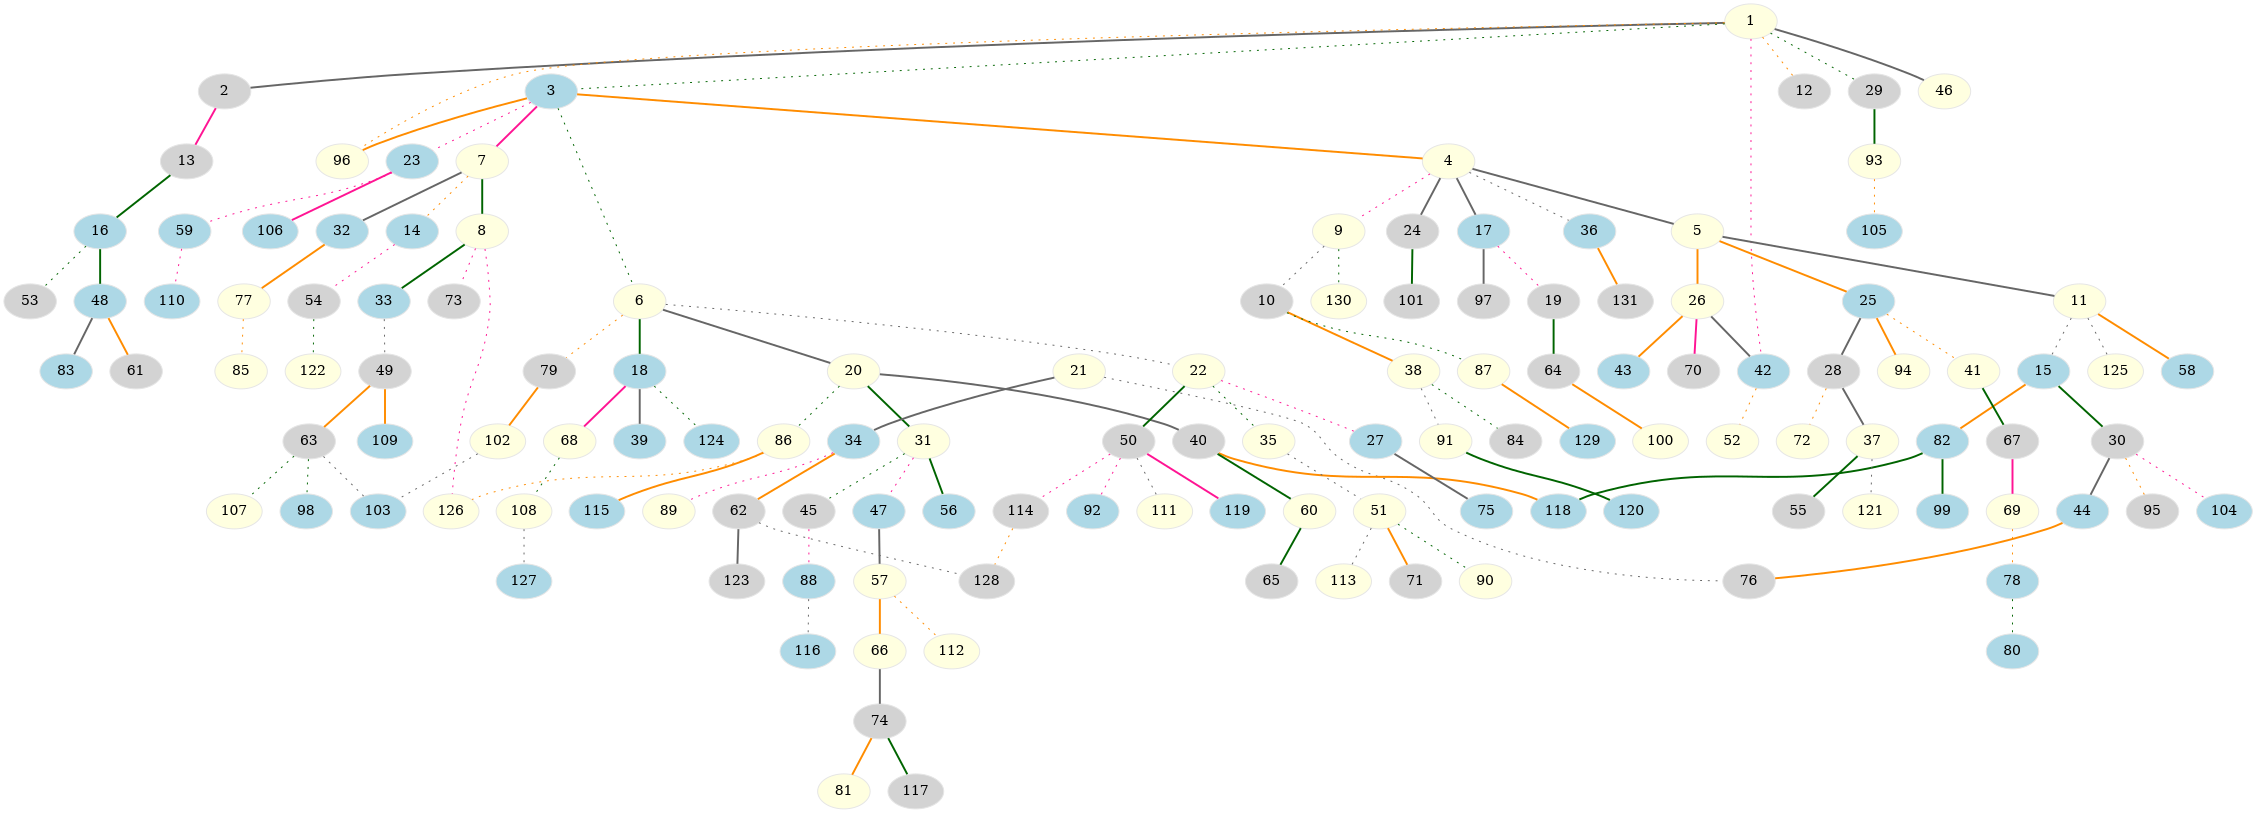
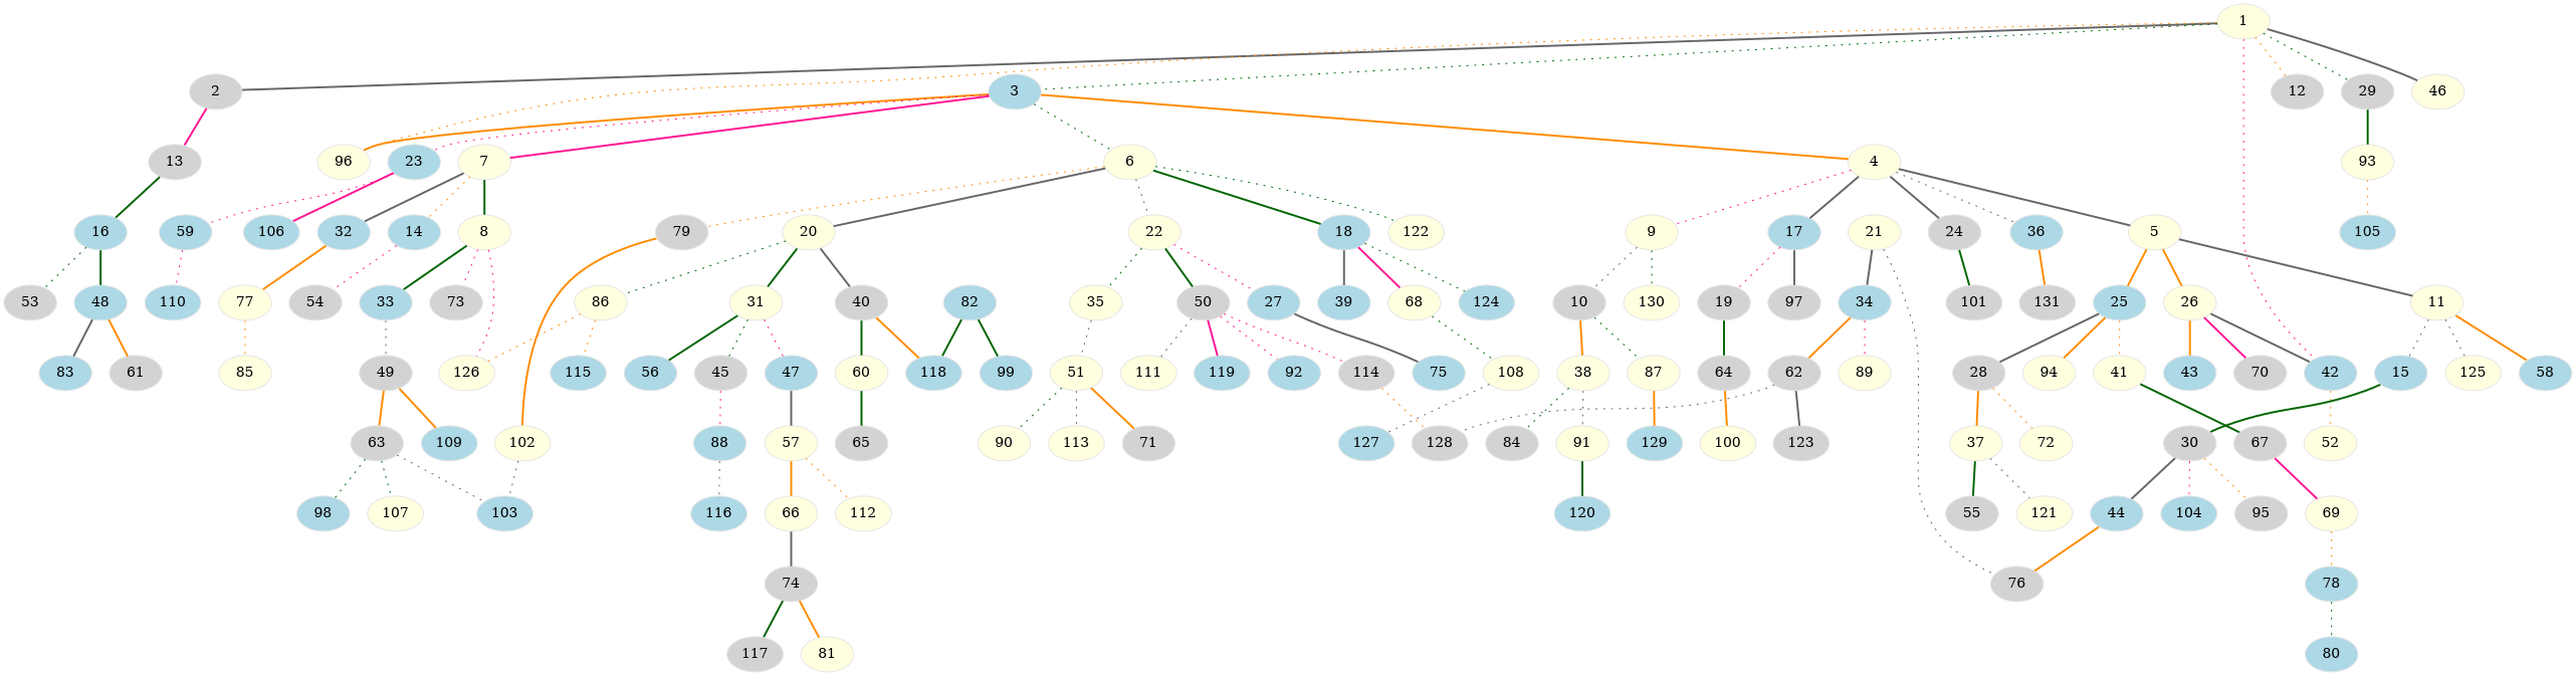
  graph {
    node [color=gray90 fillcolor=lightyellow style=filled]
    edge [color=gray40 style=bold]
    2 [fillcolor=lightgrey]
    1
    3 [fillcolor=lightblue]
    12 [fillcolor=lightgrey]
    29 [fillcolor=lightgrey]
    42 [fillcolor=lightblue]
    46
    96
    13 [fillcolor=lightgrey]
    4
    6
    7
    23 [fillcolor=lightblue]
    93
    52
    16 [fillcolor=lightblue]
    5
    9
    17 [fillcolor=lightblue]
    24 [fillcolor=lightgrey]
    36 [fillcolor=lightblue]
    18 [fillcolor=lightblue]
    20
    22
    79 [fillcolor=lightgrey]
    122
    8
    14 [fillcolor=lightblue]
    32 [fillcolor=lightblue]
    59 [fillcolor=lightblue]
    106 [fillcolor=lightblue]
    11
    25 [fillcolor=lightblue]
    26
    10 [fillcolor=lightgrey]
    130
    19 [fillcolor=lightgrey]
    97 [fillcolor=lightgrey]
    101 [fillcolor=lightgrey]
    131 [fillcolor=lightgrey]
    15 [fillcolor=lightblue]
    58 [fillcolor=lightblue]
    125
    34 [fillcolor=lightblue]
    21
    76 [fillcolor=lightgrey]
    28 [fillcolor=lightgrey]
    41
    94
    43 [fillcolor=lightblue]
    70 [fillcolor=lightgrey]
    39 [fillcolor=lightblue]
    68
    124 [fillcolor=lightblue]
    31
    40 [fillcolor=lightgrey]
    86
    27 [fillcolor=lightblue]
    35
    50 [fillcolor=lightgrey]
    102
    33 [fillcolor=lightblue]
    73 [fillcolor=lightgrey]
    126
    54 [fillcolor=lightgrey]
    77
    49 [fillcolor=lightgrey]
    38
    87
    84 [fillcolor=lightgrey]
    91
    129 [fillcolor=lightblue]
    30 [fillcolor=lightgrey]
    82 [fillcolor=lightblue]
    48 [fillcolor=lightblue]
    53 [fillcolor=lightgrey]
    44 [fillcolor=lightblue]
    95 [fillcolor=lightgrey]
    104 [fillcolor=lightblue]
    118 [fillcolor=lightblue]
    99 [fillcolor=lightblue]
    61 [fillcolor=lightgrey]
    83 [fillcolor=lightblue]
    64 [fillcolor=lightgrey]
    108
    100
    45 [fillcolor=lightgrey]
    47 [fillcolor=lightblue]
    56 [fillcolor=lightblue]
    60
    115 [fillcolor=lightblue]
    62 [fillcolor=lightgrey]
    89
    75 [fillcolor=lightblue]
    51
    92 [fillcolor=lightblue]
    111
    114 [fillcolor=lightgrey]
    119 [fillcolor=lightblue]
    110 [fillcolor=lightblue]
    37
    72
    67 [fillcolor=lightgrey]
    55 [fillcolor=lightgrey]
    121
    105 [fillcolor=lightblue]
    88 [fillcolor=lightblue]
    57
    85
    63 [fillcolor=lightgrey]
    109 [fillcolor=lightblue]
    123 [fillcolor=lightgrey]
    128 [fillcolor=lightgrey]
    71 [fillcolor=lightgrey]
    90
    113
    120 [fillcolor=lightblue]
    65 [fillcolor=lightgrey]
    69
    116 [fillcolor=lightblue]
    66
    112
    98 [fillcolor=lightblue]
    103 [fillcolor=lightblue]
    107
    74 [fillcolor=lightgrey]
    81
    117 [fillcolor=lightgrey]
    78 [fillcolor=lightblue]
    127 [fillcolor=lightblue]
    80 [fillcolor=lightblue]
    2 -- 13 [color=deeppink]
    1 -- 2
    1 -- 3 [color=darkgreen style=dotted]
    1 -- 12 [color=darkorange style=dotted]
    1 -- 29 [color=darkgreen style=dotted]
    1 -- 42 [color=deeppink style=dotted]
    1 -- 46
    1 -- 96 [color=darkorange style=dotted]
    3 -- 96 [color=darkorange]
    3 -- 4 [color=darkorange]
    3 -- 6 [color=darkgreen style=dotted]
    3 -- 7 [color=deeppink]
    3 -- 23 [color=deeppink style=dotted]
    29 -- 93 [color=darkgreen]
    42 -- 52 [color=darkorange style=dotted]
    13 -- 16 [color=darkgreen]
    4 -- 5
    4 -- 9 [color=deeppink style=dotted]
    4 -- 17
    4 -- 24
    4 -- 36 [style=dotted]
    6 -- 18 [color=darkgreen]
    6 -- 20
    6 -- 22 [style=dotted]
    6 -- 79 [color=darkorange style=dotted]
-   54 -- 122 [color=darkgreen style=dotted]
+   6 -- 122 [color=darkgreen style=dotted]
    7 -- 8 [color=darkgreen]
    7 -- 14 [color=darkorange style=dotted]
    7 -- 32
    23 -- 59 [color=deeppink style=dotted]
    23 -- 106 [color=deeppink]
    93 -- 105 [color=darkorange style=dotted]
    16 -- 48 [color=darkgreen]
    16 -- 53 [color=darkgreen style=dotted]
    5 -- 11
    5 -- 25 [color=darkorange]
    5 -- 26 [color=darkorange]
    9 -- 10 [style=dotted]
    9 -- 130 [color=darkgreen style=dotted]
    17 -- 19 [color=deeppink style=dotted]
    17 -- 97
    24 -- 101 [color=darkgreen]
    36 -- 131 [color=darkorange]
    18 -- 39
    18 -- 68 [color=deeppink]
    18 -- 124 [color=darkgreen style=dotted]
    20 -- 31 [color=darkgreen]
    20 -- 40
    20 -- 86 [color=darkgreen style=dotted]
    22 -- 27 [color=deeppink style=dotted]
    22 -- 35 [color=darkgreen style=dotted]
    22 -- 50 [color=darkgreen]
    79 -- 102 [color=darkorange]
    8 -- 33 [color=darkgreen]
    8 -- 73 [color=deeppink style=dotted]
    8 -- 126 [color=deeppink style=dotted]
    14 -- 54 [color=deeppink style=dotted]
    32 -- 77 [color=darkorange]
    59 -- 110 [color=deeppink style=dotted]
    11 -- 15 [style=dotted]
    11 -- 58 [color=darkorange]
    11 -- 125 [style=dotted]
    25 -- 28
    25 -- 41 [color=darkorange style=dotted]
    25 -- 94 [color=darkorange]
    26 -- 42
    26 -- 43 [color=darkorange]
    26 -- 70 [color=deeppink]
    10 -- 38 [color=darkorange]
    10 -- 87 [color=darkgreen style=dotted]
    19 -- 64 [color=darkgreen]
    15 -- 30 [color=darkgreen]
-   15 -- 82 [color=darkorange]
    34 -- 62 [color=darkorange]
    34 -- 89 [color=deeppink style=dotted]
    21 -- 34
    21 -- 76 [style=dotted]
-   28 -- 37
+   28 -- 37 [color=darkorange]
    28 -- 72 [color=darkorange style=dotted]
    41 -- 67 [color=darkgreen]
    68 -- 108 [color=darkgreen style=dotted]
    31 -- 45 [color=darkgreen style=dotted]
    31 -- 47 [color=deeppink style=dotted]
    31 -- 56 [color=darkgreen]
    40 -- 118 [color=darkorange]
    40 -- 60 [color=darkgreen]
    86 -- 126 [color=darkorange style=dotted]
-   86 -- 115 [color=darkorange]
+   86 -- 115 [color=darkorange style=dotted]
    27 -- 75
    35 -- 51 [style=dotted]
    50 -- 92 [color=deeppink style=dotted]
    50 -- 111 [style=dotted]
    50 -- 114 [color=deeppink style=dotted]
    50 -- 119 [color=deeppink]
    102 -- 103 [style=dotted]
    33 -- 49 [style=dotted]
    77 -- 85 [color=darkorange style=dotted]
    49 -- 63 [color=darkorange]
    49 -- 109 [color=darkorange]
    38 -- 84 [color=darkgreen style=dotted]
    38 -- 91 [style=dotted]
    87 -- 129 [color=darkorange]
    91 -- 120 [color=darkgreen]
    30 -- 44
    30 -- 95 [color=darkorange style=dotted]
    30 -- 104 [color=deeppink style=dotted]
    82 -- 118 [color=darkgreen]
    82 -- 99 [color=darkgreen]
    48 -- 61 [color=darkorange]
    48 -- 83
    44 -- 76 [color=darkorange]
    64 -- 100 [color=darkorange]
    108 -- 127 [style=dotted]
    45 -- 88 [color=deeppink style=dotted]
    47 -- 57
    60 -- 65 [color=darkgreen]
    62 -- 123
    62 -- 128 [style=dotted]
    51 -- 71 [color=darkorange]
    51 -- 90 [color=darkgreen style=dotted]
    51 -- 113 [style=dotted]
    114 -- 128 [color=darkorange style=dotted]
    37 -- 55 [color=darkgreen]
    37 -- 121 [style=dotted]
    67 -- 69 [color=deeppink]
    88 -- 116 [style=dotted]
    57 -- 66 [color=darkorange]
    57 -- 112 [color=darkorange style=dotted]
    63 -- 98 [color=darkgreen style=dotted]
    63 -- 103 [style=dotted]
    63 -- 107 [color=darkgreen style=dotted]
    69 -- 78 [color=darkorange style=dotted]
    66 -- 74
    74 -- 81 [color=darkorange]
    74 -- 117 [color=darkgreen]
    78 -- 80 [color=darkgreen style=dotted]
  }
